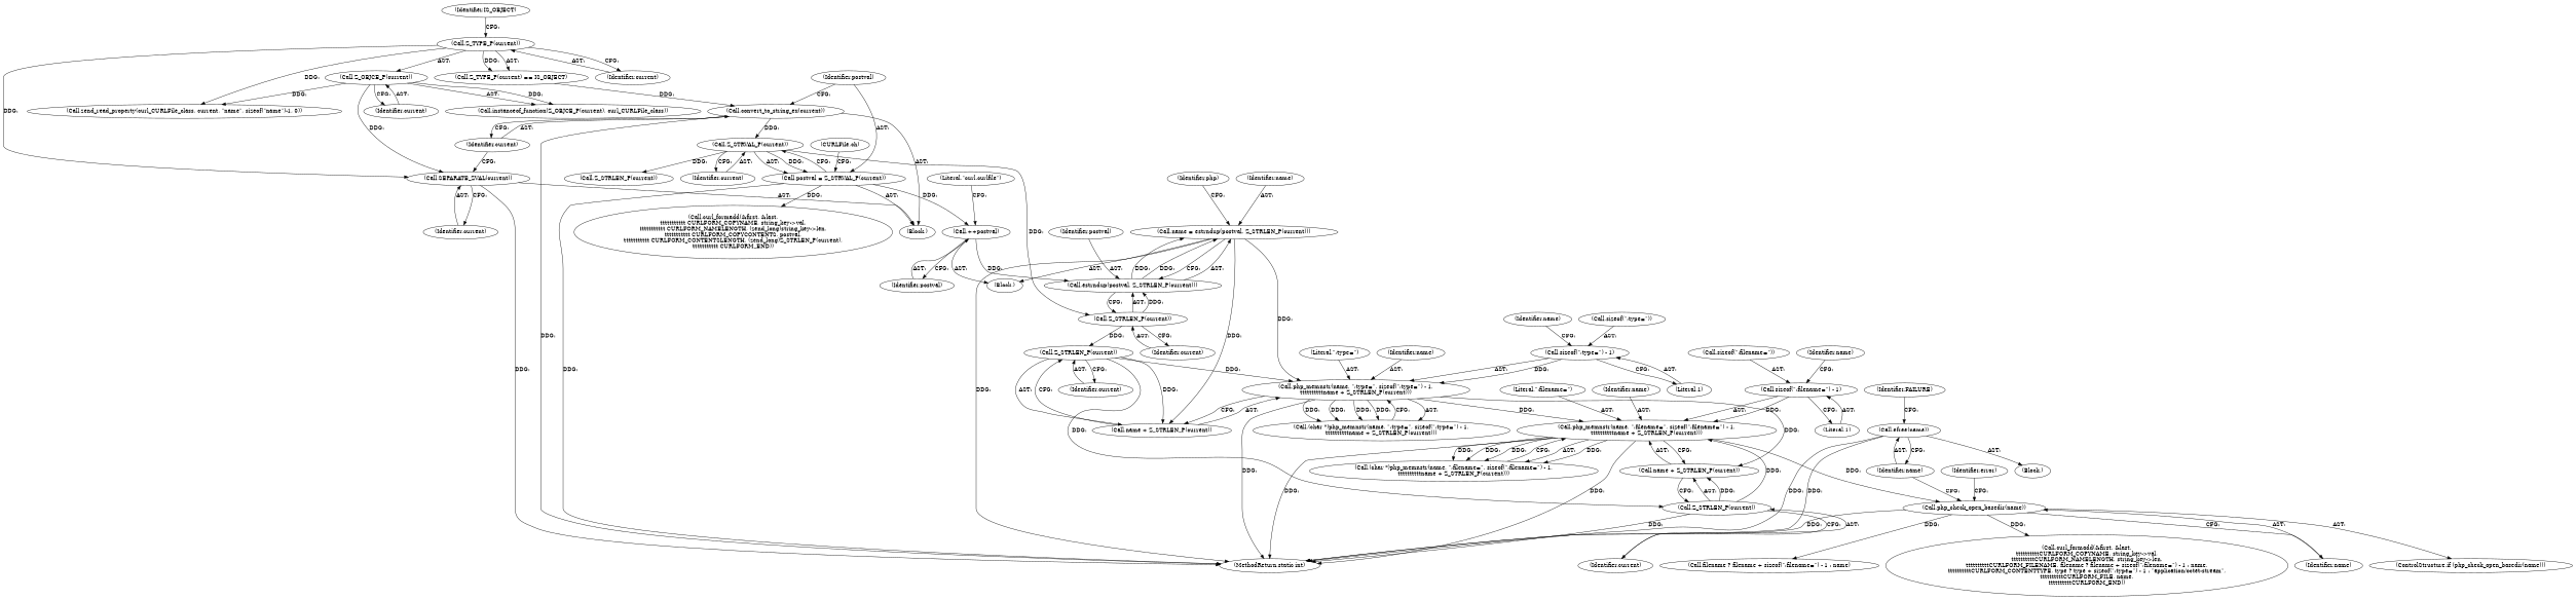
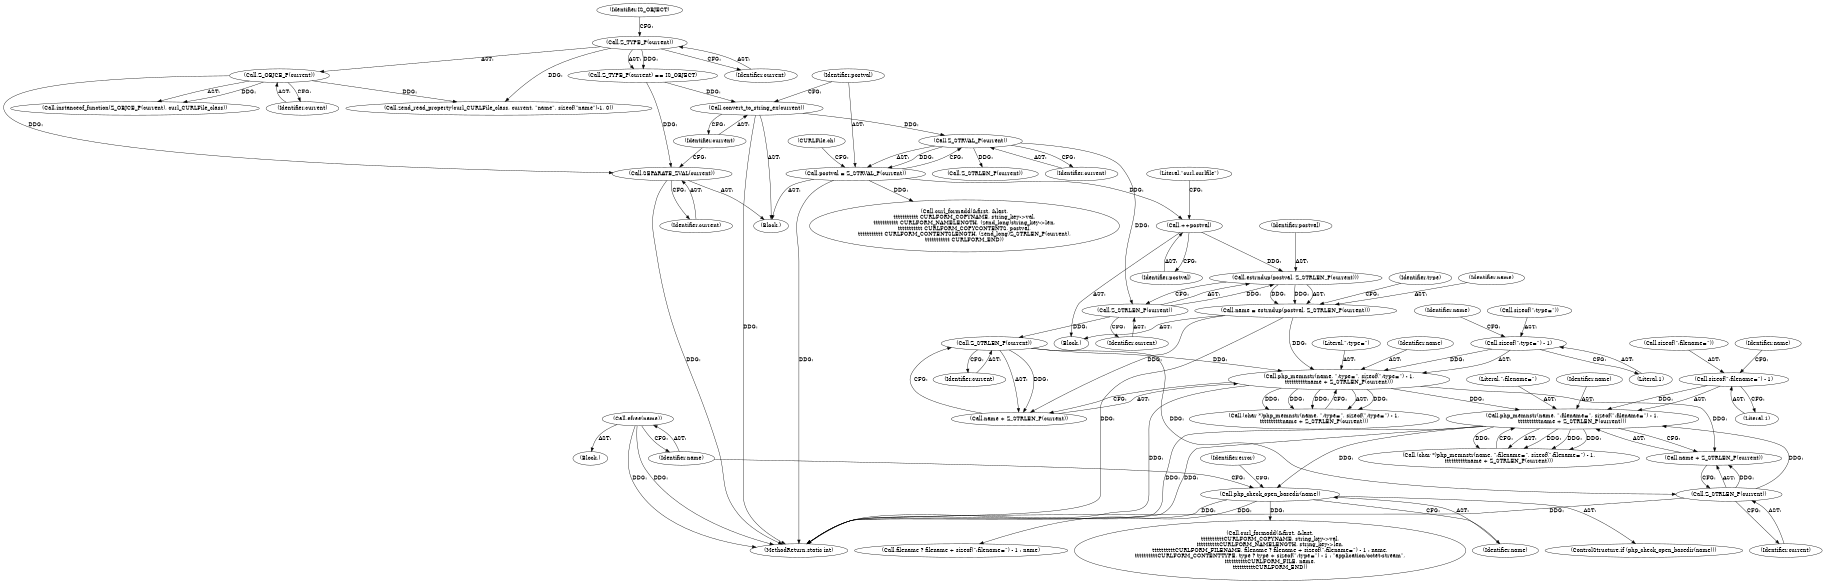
  digraph {
    n1 [label="(Call,efree(name))"]
    n2 [label="(Identifier,name)"]
    n3 [label="(Block,)"]
    n4 [label="(MethodReturn,static int)"]
    n5 [label="(Call,php_check_open_basedir(name))"]
    n6 [label="(Call,filename ? filename + sizeof(\";filename=\") - 1 : name)"]
    n7 [label="(Call,curl_formadd(&first, &last,\n\t\t\t\t\t\t\t\t\t\tCURLFORM_COPYNAME, string_key->val,\n\t\t\t\t\t\t\t\t\t\tCURLFORM_NAMELENGTH, string_key->len,\n\t\t\t\t\t\t\t\t\t\tCURLFORM_FILENAME, filename ? filename + sizeof(\";filename=\") - 1 : name,\n\t\t\t\t\t\t\t\t\t\tCURLFORM_CONTENTTYPE, type ? type + sizeof(\";type=\") - 1 : \"application/octet-stream\",\n\t\t\t\t\t\t\t\t\t\tCURLFORM_FILE, name,\n\t\t\t\t\t\t\t\t\t\tCURLFORM_END))"]
    n8 [label="(Identifier,name)"]
    n9 [label="(ControlStructure,if (php_check_open_basedir(name)))"]
    n10 [label="(Call,php_memnstr(name, \";filename=\", sizeof(\";filename=\") - 1,\n\t\t\t\t\t\t\t\t\t\tname + Z_STRLEN_P(current)))"]
    n11 [label="(Call,name + Z_STRLEN_P(current))"]
    n12 [label="(Call,(char *)php_memnstr(name, \";filename=\", sizeof(\";filename=\") - 1,\n\t\t\t\t\t\t\t\t\t\tname + Z_STRLEN_P(current)))"]
    n13 [label="(Call,Z_STRLEN_P(current))"]
    n14 [label="(Call,php_memnstr(name, \";type=\", sizeof(\";type=\") - 1,\n\t\t\t\t\t\t\t\t\t\tname + Z_STRLEN_P(current)))"]
    n15 [label="(Call,name + Z_STRLEN_P(current))"]
    n16 [label="(Call,(char *)php_memnstr(name, \";type=\", sizeof(\";type=\") - 1,\n\t\t\t\t\t\t\t\t\t\tname + Z_STRLEN_P(current)))"]
    n17 [label="(Call,Z_STRLEN_P(current))"]
    n18 [label="(Call,name = estrndup(postval, Z_STRLEN_P(current)))"]
    n19 [label="(Call,estrndup(postval, Z_STRLEN_P(current)))"]
    n20 [label="(Block,)"]
    n21 [label="(Call,Z_STRLEN_P(current))"]
    n22 [label="(Identifier,current)"]
    n23 [label="(Call,++postval)"]
    n24 [label="(Identifier,postval)"]
    n25 [label="(Call,postval = Z_STRVAL_P(current))"]
    n26 [label="(Call,Z_STRVAL_P(current))"]
    n27 [label="(Call,curl_formadd(&first, &last,\n\t\t\t\t\t\t\t\t\t\t\t CURLFORM_COPYNAME, string_key->val,\n\t\t\t\t\t\t\t\t\t\t\t CURLFORM_NAMELENGTH, (zend_long)string_key->len,\n\t\t\t\t\t\t\t\t\t\t\t CURLFORM_COPYCONTENTS, postval,\n\t\t\t\t\t\t\t\t\t\t\t CURLFORM_CONTENTSLENGTH, (zend_long)Z_STRLEN_P(current),\n\t\t\t\t\t\t\t\t\t\t\t CURLFORM_END))"]
    n28 [label="(Block,)"]
    n29 [label="(Call,Z_STRLEN_P(current))"]
    n30 [label="(Identifier,current)"]
    n31 [label="(Call,convert_to_string_ex(current))"]
    n32 [label="(Identifier,current)"]
    n33 [label="(Call,SEPARATE_ZVAL(current))"]
    n34 [label="(Identifier,current)"]
    n35 [label="(Call,Z_TYPE_P(current))"]
    n36 [label="(Call,Z_OBJCE_P(current))"]
    n37 [label="(Call,Z_TYPE_P(current) == IS_OBJECT)"]
    n38 [label="(Call,zend_read_property(curl_CURLFile_class, current, \"name\", sizeof(\"name\")-1, 0))"]
    n39 [label="(Identifier,current)"]
    n40 [label="(Identifier,current)"]
    n41 [label="(Call,instanceof_function(Z_OBJCE_P(current), curl_CURLFile_class))"]
    n42 [label="(Identifier,current)"]
    n43 [label="(Call,sizeof(\";type=\") - 1)"]
    n44 [label="(Literal,1)"]
    n45 [label="(Identifier,current)"]
    n46 [label="(Call,sizeof(\";filename=\") - 1)"]
    n47 [label="(Literal,1)"]
    n48 [label="(Literal,\"curl.curlfile\")"]
    n49 [label="(Literal,\";filename=\")"]
    n50 [label="(Identifier,postval)"]
    n51 [label="(Identifier,IS_OBJECT)"]
    n52 [label="(Identifier,postval)"]
    n53 [label="(Literal,\";type=\")"]
    n54 [label="(CURLFile,ch)"]
    n55 [label="(Call,sizeof(\";type=\"))"]
    n56 [label="(Identifier,name)"]
-   n57 [label="(Identifier,FAILURE)"]
    n58 [label="(Identifier,name)"]
    n59 [label="(Call,sizeof(\";filename=\"))"]
    n60 [label="(Identifier,name)"]
    n61 [label="(Identifier,name)"]
-   n62 [label="(Identifier,php)"]
+   n62 [label="(Identifier,type)"]
    n63 [label="(Identifier,error)"]
    n64 [label="(Identifier,name)"]
    n1 -> n2 [label="CFG: "]
    n1 -> n3 [label="AST: "]
    n1 -> n4 [label="DDG: "]
    n1 -> n4 [label="DDG: "]
    n2 -> n1 [label="AST: "]
    n2 -> n5 [label="CFG: "]
    n5 -> n4 [label="DDG: "]
    n5 -> n6 [label="DDG: "]
    n5 -> n7 [label="DDG: "]
    n5 -> n8 [label="CFG: "]
    n5 -> n9 [label="AST: "]
    n8 -> n5 [label="AST: "]
    n10 -> n4 [label="DDG: "]
    n10 -> n4 [label="DDG: "]
    n10 -> n5 [label="DDG: "]
    n10 -> n11 [label="CFG: "]
    n10 -> n12 [label="AST: "]
    n10 -> n12 [label="DDG: "]
    n10 -> n12 [label="DDG: "]
    n10 -> n12 [label="DDG: "]
    n10 -> n12 [label="DDG: "]
    n11 -> n10 [label="AST: "]
    n11 -> n13 [label="CFG: "]
    n12 -> n10 [label="CFG: "]
    n13 -> n4 [label="DDG: "]
    n13 -> n10 [label="DDG: "]
    n13 -> n11 [label="AST: "]
    n13 -> n11 [label="DDG: "]
    n13 -> n45 [label="CFG: "]
    n14 -> n4 [label="DDG: "]
    n14 -> n10 [label="DDG: "]
    n14 -> n11 [label="DDG: "]
    n14 -> n15 [label="CFG: "]
    n14 -> n16 [label="AST: "]
    n14 -> n16 [label="DDG: "]
    n14 -> n16 [label="DDG: "]
    n14 -> n16 [label="DDG: "]
    n14 -> n16 [label="DDG: "]
    n15 -> n14 [label="AST: "]
    n15 -> n17 [label="CFG: "]
    n16 -> n14 [label="CFG: "]
    n17 -> n13 [label="DDG: "]
    n17 -> n14 [label="DDG: "]
    n17 -> n15 [label="AST: "]
    n17 -> n15 [label="DDG: "]
    n17 -> n42 [label="CFG: "]
    n18 -> n4 [label="DDG: "]
    n18 -> n14 [label="DDG: "]
    n18 -> n15 [label="DDG: "]
-   n18 -> n19 [label="CFG: "]
    n18 -> n20 [label="AST: "]
    n19 -> n18 [label="AST: "]
    n19 -> n18 [label="DDG: "]
    n19 -> n18 [label="DDG: "]
    n19 -> n21 [label="CFG: "]
    n21 -> n17 [label="DDG: "]
    n21 -> n19 [label="AST: "]
    n21 -> n19 [label="DDG: "]
    n21 -> n22 [label="CFG: "]
    n22 -> n21 [label="AST: "]
    n23 -> n19 [label="DDG: "]
    n23 -> n20 [label="AST: "]
    n23 -> n24 [label="CFG: "]
    n24 -> n23 [label="AST: "]
    n25 -> n4 [label="DDG: "]
    n25 -> n23 [label="DDG: "]
    n25 -> n26 [label="CFG: "]
    n25 -> n27 [label="DDG: "]
    n25 -> n28 [label="AST: "]
    n26 -> n21 [label="DDG: "]
    n26 -> n25 [label="AST: "]
    n26 -> n25 [label="DDG: "]
    n26 -> n29 [label="DDG: "]
    n26 -> n30 [label="CFG: "]
    n30 -> n26 [label="AST: "]
    n31 -> n4 [label="DDG: "]
    n31 -> n26 [label="DDG: "]
    n31 -> n28 [label="AST: "]
    n31 -> n32 [label="CFG: "]
    n32 -> n31 [label="AST: "]
    n32 -> n33 [label="CFG: "]
    n33 -> n4 [label="DDG: "]
    n33 -> n28 [label="AST: "]
    n33 -> n34 [label="CFG: "]
    n34 -> n33 [label="AST: "]
-   n35 -> n33 [label="DDG: "]
+   n37 -> n33 [label="DDG: "]
    n35 -> n36 [label="AST: "]
    n35 -> n37 [label="AST: "]
    n35 -> n37 [label="DDG: "]
    n35 -> n38 [label="DDG: "]
    n35 -> n39 [label="CFG: "]
    n36 -> n33 [label="DDG: "]
    n36 -> n38 [label="DDG: "]
    n36 -> n40 [label="CFG: "]
    n36 -> n41 [label="AST: "]
    n36 -> n41 [label="DDG: "]
    n37 -> n31 [label="DDG: "]
    n39 -> n35 [label="AST: "]
    n40 -> n36 [label="AST: "]
    n42 -> n17 [label="AST: "]
    n43 -> n14 [label="AST: "]
    n43 -> n14 [label="DDG: "]
    n43 -> n44 [label="CFG: "]
    n44 -> n43 [label="AST: "]
    n45 -> n13 [label="AST: "]
    n46 -> n10 [label="AST: "]
    n46 -> n10 [label="DDG: "]
    n46 -> n47 [label="CFG: "]
    n47 -> n46 [label="AST: "]
    n48 -> n23 [label="CFG: "]
    n49 -> n10 [label="AST: "]
    n50 -> n25 [label="AST: "]
    n50 -> n31 [label="CFG: "]
    n51 -> n35 [label="CFG: "]
    n52 -> n19 [label="AST: "]
    n53 -> n14 [label="AST: "]
    n54 -> n25 [label="CFG: "]
    n55 -> n43 [label="AST: "]
    n56 -> n43 [label="CFG: "]
-   n57 -> n1 [label="CFG: "]
    n58 -> n10 [label="AST: "]
    n59 -> n46 [label="AST: "]
    n60 -> n14 [label="AST: "]
    n61 -> n46 [label="CFG: "]
    n62 -> n18 [label="CFG: "]
    n63 -> n5 [label="CFG: "]
    n64 -> n18 [label="AST: "]
  }
